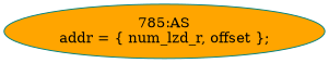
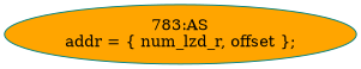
  strict digraph {
-   n1 [ast="<pyverilog.vparser.ast.Assign object at 0x7f4056d88dd0>" def_var="['addr']" fillcolor=orange label="785:AS\naddr = { num_lzd_r, offset };" statements="[]" style=filled typ=Assign use_var="['num_lzd_r', 'offset']" color=teal]
+   n1 [ast="<pyverilog.vparser.ast.Assign object at 0x7f4056d88dd0>" def_var="['addr']" fillcolor=orange label="783:AS\naddr = { num_lzd_r, offset };" statements="[]" style=filled typ=Assign use_var="['num_lzd_r', 'offset']" color=teal]
  }
